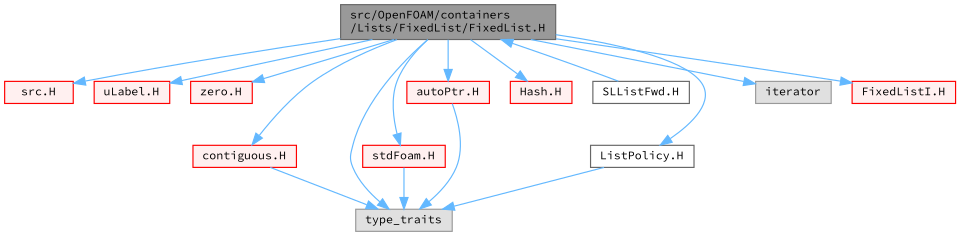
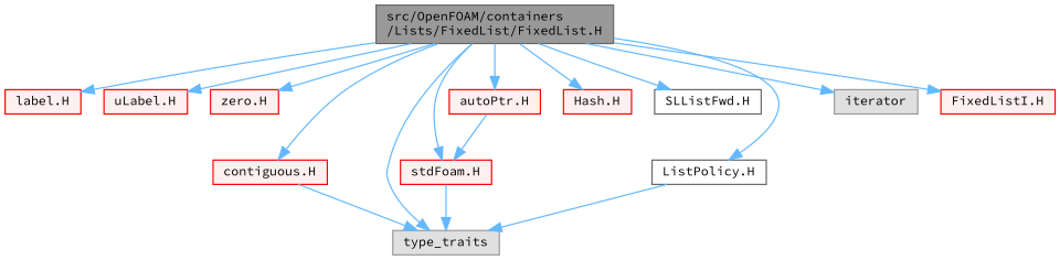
  digraph {
    fontname="Source Code Pro"
    node [color=red fillcolor="#FFF0F0" fontname="Source Code Pro" fontsize=10 shape=box style=filled]
    edge [color=steelblue1 fontname="Source Code Pro" fontsize=10 labelfontname=Helvetica labelfontsize=10 style=solid]
    n1 [color=gray40 fillcolor=grey60 fontcolor=black height=0.2 label="src/OpenFOAM/containers\l/Lists/FixedList/FixedList.H" width=0.4]
-   n2 [height=0.2 label="src.H" width=0.4]
+   n2 [height=0.2 label="label.H" width=0.4]
    n3 [height=0.2 label="uLabel.H" width=0.4]
    n4 [height=0.2 label="zero.H" width=0.4]
    n5 [height=0.2 label="contiguous.H" width=0.4]
    n6 [color=grey60 fillcolor="#E0E0E0" height=0.2 label=type_traits width=0.4]
    n7 [height=0.2 label="stdFoam.H" width=0.4]
    n8 [height=0.2 label="autoPtr.H" width=0.4]
    n9 [height=0.2 label="Hash.H" width=0.4]
    n10 [color=grey40 fillcolor=white height=0.2 label="SLListFwd.H" width=0.4]
    n11 [color=grey40 fillcolor=white height=0.2 label="ListPolicy.H" width=0.4]
    n12 [color=grey60 fillcolor="#E0E0E0" height=0.2 label=iterator width=0.4]
    n13 [height=0.2 label="FixedListI.H" width=0.4]
    n1 -> n2
    n1 -> n3
    n1 -> n4
    n1 -> n5
    n1 -> n6
    n1 -> n7
    n1 -> n8
    n1 -> n9
-   n10 -> n1
+   n1 -> n10
    n1 -> n11
    n1 -> n12
    n1 -> n13
    n5 -> n6
    n7 -> n6
-   n8 -> n6
+   n8 -> n7
    n11 -> n6
  }
